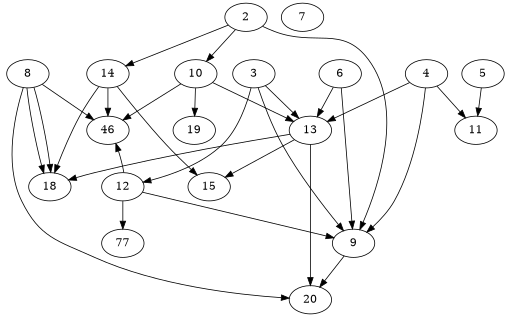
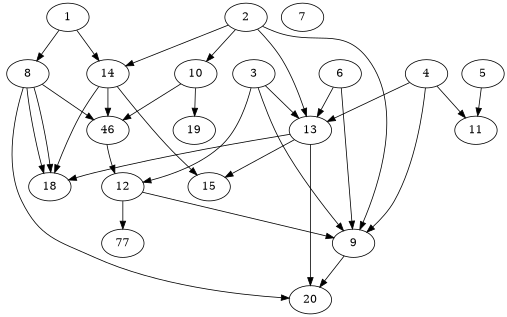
  digraph {
    node [alpha=0.04]
+   1 [alpha=0.13 expect_size=18301952]
    8 [alpha=0.16 expect_size=11945984]
    14 [alpha=0.06 expect_size=12469248]
    n4 [alpha=0.07 expect_size=16112640 label=46]
    18 [expect_size=28644352]
    20 [alpha=0.02 expect_size=7802880]
    15 [alpha=0.20 expect_size=32932864]
    2 [alpha=0.06 expect_size=38989824]
    9 [alpha=0.15 expect_size=44580864]
    10 [expect_size=23000064]
    13 [alpha=0.01 expect_size=44270592]
    19 [alpha=0.09 expect_size=19624960]
    3 [alpha=0.07 expect_size=40387584]
    12 [alpha=0.15 expect_size=28995584]
    n15 [expect_size=39504896 label=77]
    4 [alpha=0.09 expect_size=36089856]
    11 [alpha=0.17 expect_size=44487680]
    5 [alpha=0.13 expect_size=24996864]
    6 [alpha=0.10 expect_size=7947264]
    7 [alpha=0.15 expect_size=28810240]
+   1 -> 8
+   1 -> 14
    8 -> n4
    8 -> 18
    8 -> 18
    8 -> 20
    14 -> n4
    14 -> 18
    14 -> 15
    2 -> 14
    2 -> 9
    2 -> 10
-   10 -> 13
+   2 -> 13
    9 -> 20
    10 -> n4
    10 -> 19
    13 -> 18
    13 -> 20
    13 -> 15
    3 -> 9
    3 -> 13
    3 -> 12
-   12 -> n4
+   n4 -> 12
    12 -> 9
    12 -> n15
    4 -> 9
    4 -> 13
    4 -> 11
    5 -> 11
    6 -> 9
    6 -> 13
  }
